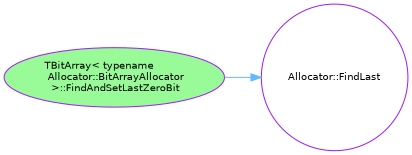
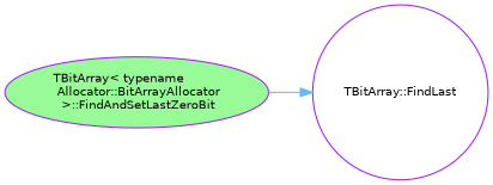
  digraph {
    rankdir=RL
    node [color=purple fontname=Helvetica fontsize=10 style=filled]
-   n1 [fillcolor=white fontcolor=black height=0.2 label="Allocator::FindLast" shape=circle width=0.4]
+   n1 [fillcolor=white fontcolor=black height=0.2 label="TBitArray::FindLast" shape=circle width=0.4]
    n2 [fillcolor=palegreen height=0.2 label="TBitArray\< typename\l Allocator::BitArrayAllocator\l \>::FindAndSetLastZeroBit" shape=ellipse width=0.4]
    n1 -> n2 [color=steelblue1 dir=back fontname=Helvetica fontsize=10 labelfontname=Helvetica labelfontsize=10 style=solid]
  }
